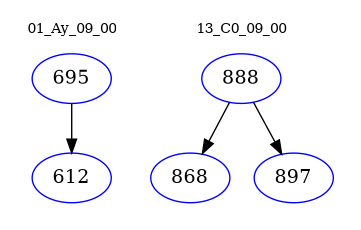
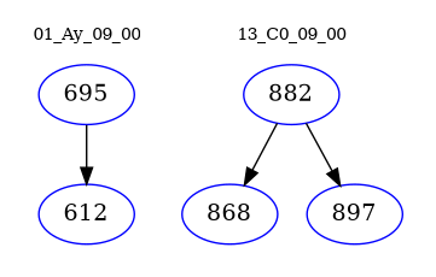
  digraph {
    node [color=blue]
    edge [color=black]
    n1 [label=695]
    n2 [label=612]
-   n3 [label=888]
+   n3 [label=882]
    n4 [label=868]
    n5 [label=897]
    subgraph cluster_1 {
      color=white
      fontsize=10
      label="01_Ay_09_00"
      n1
      n2
    }
    subgraph cluster_2 {
      color=white
      fontsize=10
      label="13_C0_09_00"
      n3
      n4
      n5
    }
    n1 -> n2
    n3 -> n4
    n3 -> n5
  }
